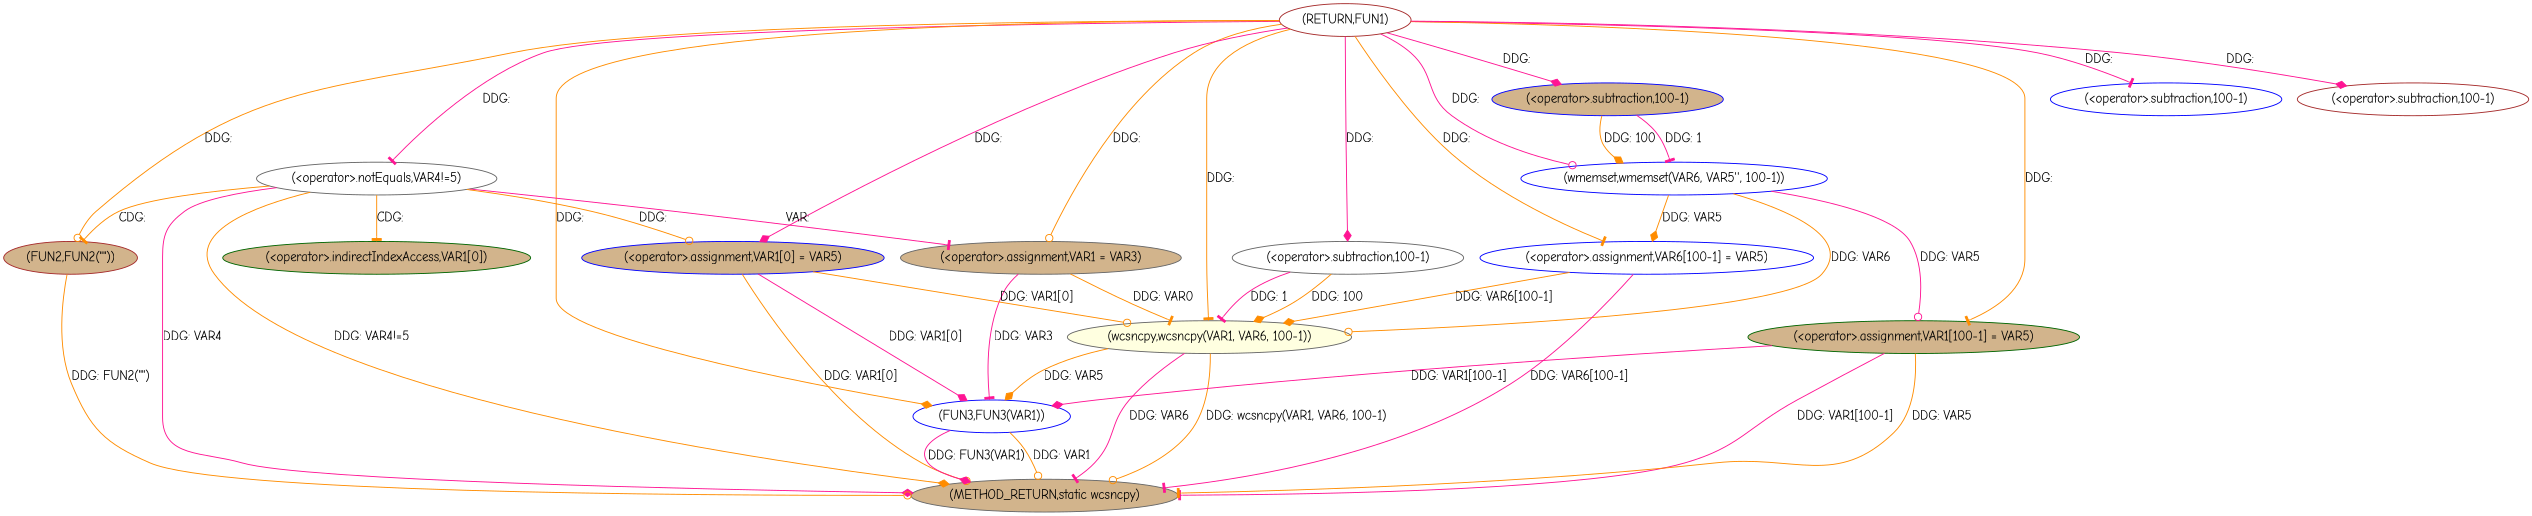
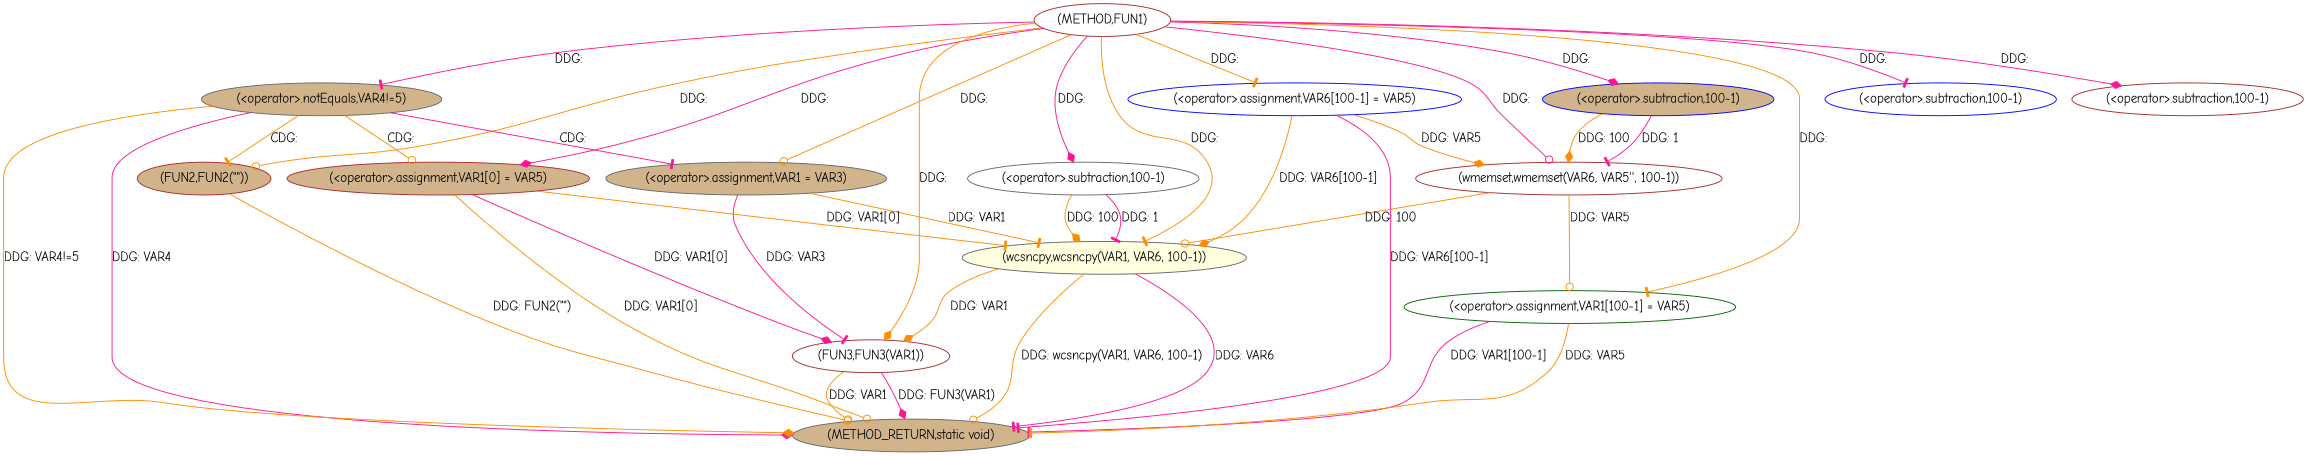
  digraph {
    fontname="Comic Neue"
    node [color=brown fillcolor=white fontname="Comic Neue" style=filled]
    edge [arrowhead=tee color=darkorange fontname="Comic Neue"]
-   n1 [label="(RETURN,FUN1)"]
-   n2 [color=gray40 label="(<operator>.notEquals,VAR4!=5)"]
+   n1 [label="(METHOD,FUN1)"]
+   n2 [color=gray40 fillcolor=tan label="(<operator>.notEquals,VAR4!=5)"]
    n3 [fillcolor=tan label="(FUN2,FUN2(\"\"))"]
    n4 [color=gray40 fillcolor=tan label="(<operator>.assignment,VAR1 = VAR3)"]
-   n5 [color=blue fillcolor=tan label="(<operator>.assignment,VAR1[0] = VAR5)"]
-   n6 [color=blue label="(wmemset,wmemset(VAR6, VAR5'', 100-1))"]
+   n5 [fillcolor=tan label="(<operator>.assignment,VAR1[0] = VAR5)"]
+   n6 [label="(wmemset,wmemset(VAR6, VAR5'', 100-1))"]
    n7 [color=blue fillcolor=tan label="(<operator>.subtraction,100-1)"]
    n8 [color=blue label="(<operator>.assignment,VAR6[100-1] = VAR5)"]
    n9 [color=blue label="(<operator>.subtraction,100-1)"]
    n10 [color=gray40 fillcolor=lightyellow label="(wcsncpy,wcsncpy(VAR1, VAR6, 100-1))"]
    n11 [color=gray40 label="(<operator>.subtraction,100-1)"]
-   n12 [color=darkgreen fillcolor=tan label="(<operator>.assignment,VAR1[100-1] = VAR5)"]
+   n12 [color=darkgreen label="(<operator>.assignment,VAR1[100-1] = VAR5)"]
    n13 [label="(<operator>.subtraction,100-1)"]
-   n14 [color=blue label="(FUN3,FUN3(VAR1))"]
-   n15 [color=gray40 fillcolor=tan label="(METHOD_RETURN,static wcsncpy)"]
-   n16 [color=darkgreen fillcolor=tan label="(<operator>.indirectIndexAccess,VAR1[0])"]
+   n14 [label="(FUN3,FUN3(VAR1))"]
+   n15 [color=gray40 fillcolor=tan label="(METHOD_RETURN,static void)"]
    n1 -> n2 [color=deeppink label="DDG: "]
    n1 -> n3 [arrowhead=odot label="DDG: "]
    n1 -> n4 [arrowhead=odot label="DDG: "]
    n1 -> n5 [arrowhead=diamond color=deeppink label="DDG: "]
    n1 -> n6 [arrowhead=odot color=deeppink label="DDG: "]
    n1 -> n7 [arrowhead=diamond color=deeppink label="DDG: "]
    n1 -> n8 [label="DDG: "]
    n1 -> n9 [color=deeppink label="DDG: "]
    n1 -> n10 [label="DDG: "]
    n1 -> n11 [arrowhead=diamond color=deeppink label="DDG: "]
    n1 -> n12 [label="DDG: "]
    n1 -> n13 [arrowhead=diamond color=deeppink label="DDG: "]
    n1 -> n14 [arrowhead=diamond label="DDG: "]
    n2 -> n3 [label="CDG: "]
-   n2 -> n4 [color=deeppink label="VAR: "]
-   n2 -> n5 [arrowhead=odot label="DDG: "]
+   n2 -> n4 [color=deeppink label="CDG: "]
+   n2 -> n5 [arrowhead=odot label="CDG: "]
    n2 -> n15 [arrowhead=diamond color=deeppink label="DDG: VAR4"]
    n2 -> n15 [arrowhead=diamond label="DDG: VAR4!=5"]
-   n2 -> n16 [label="CDG: "]
    n3 -> n15 [arrowhead=odot label="DDG: FUN2(\"\")"]
-   n4 -> n10 [label="DDG: VAR0"]
+   n4 -> n10 [label="DDG: VAR1"]
    n4 -> n14 [color=deeppink label="DDG: VAR3"]
-   n5 -> n10 [arrowhead=odot label="DDG: VAR1[0]"]
+   n5 -> n10 [label="DDG: VAR1[0]"]
    n5 -> n14 [arrowhead=diamond color=deeppink label="DDG: VAR1[0]"]
    n5 -> n15 [arrowhead=odot label="DDG: VAR1[0]"]
-   n6 -> n8 [arrowhead=diamond label="DDG: VAR5"]
-   n6 -> n10 [arrowhead=odot label="DDG: VAR6"]
-   n6 -> n12 [arrowhead=odot color=deeppink label="DDG: VAR5"]
+   n8 -> n6 [arrowhead=diamond label="DDG: VAR5"]
+   n6 -> n10 [arrowhead=odot label="DDG: 100"]
+   n6 -> n12 [arrowhead=odot label="DDG: VAR5"]
    n7 -> n6 [arrowhead=diamond label="DDG: 100"]
    n7 -> n6 [color=deeppink label="DDG: 1"]
    n8 -> n10 [arrowhead=diamond label="DDG: VAR6[100-1]"]
    n8 -> n15 [color=deeppink label="DDG: VAR6[100-1]"]
-   n10 -> n14 [arrowhead=diamond label="DDG: VAR5"]
+   n10 -> n14 [arrowhead=diamond label="DDG: VAR1"]
    n10 -> n15 [color=deeppink label="DDG: VAR6"]
    n10 -> n15 [arrowhead=odot label="DDG: wcsncpy(VAR1, VAR6, 100-1)"]
    n11 -> n10 [arrowhead=diamond label="DDG: 100"]
    n11 -> n10 [color=deeppink label="DDG: 1"]
-   n12 -> n14 [arrowhead=diamond color=deeppink label="DDG: VAR1[100-1]"]
    n12 -> n15 [color=deeppink label="DDG: VAR1[100-1]"]
    n12 -> n15 [label="DDG: VAR5"]
    n14 -> n15 [arrowhead=diamond color=deeppink label="DDG: FUN3(VAR1)"]
    n14 -> n15 [arrowhead=odot label="DDG: VAR1"]
  }
